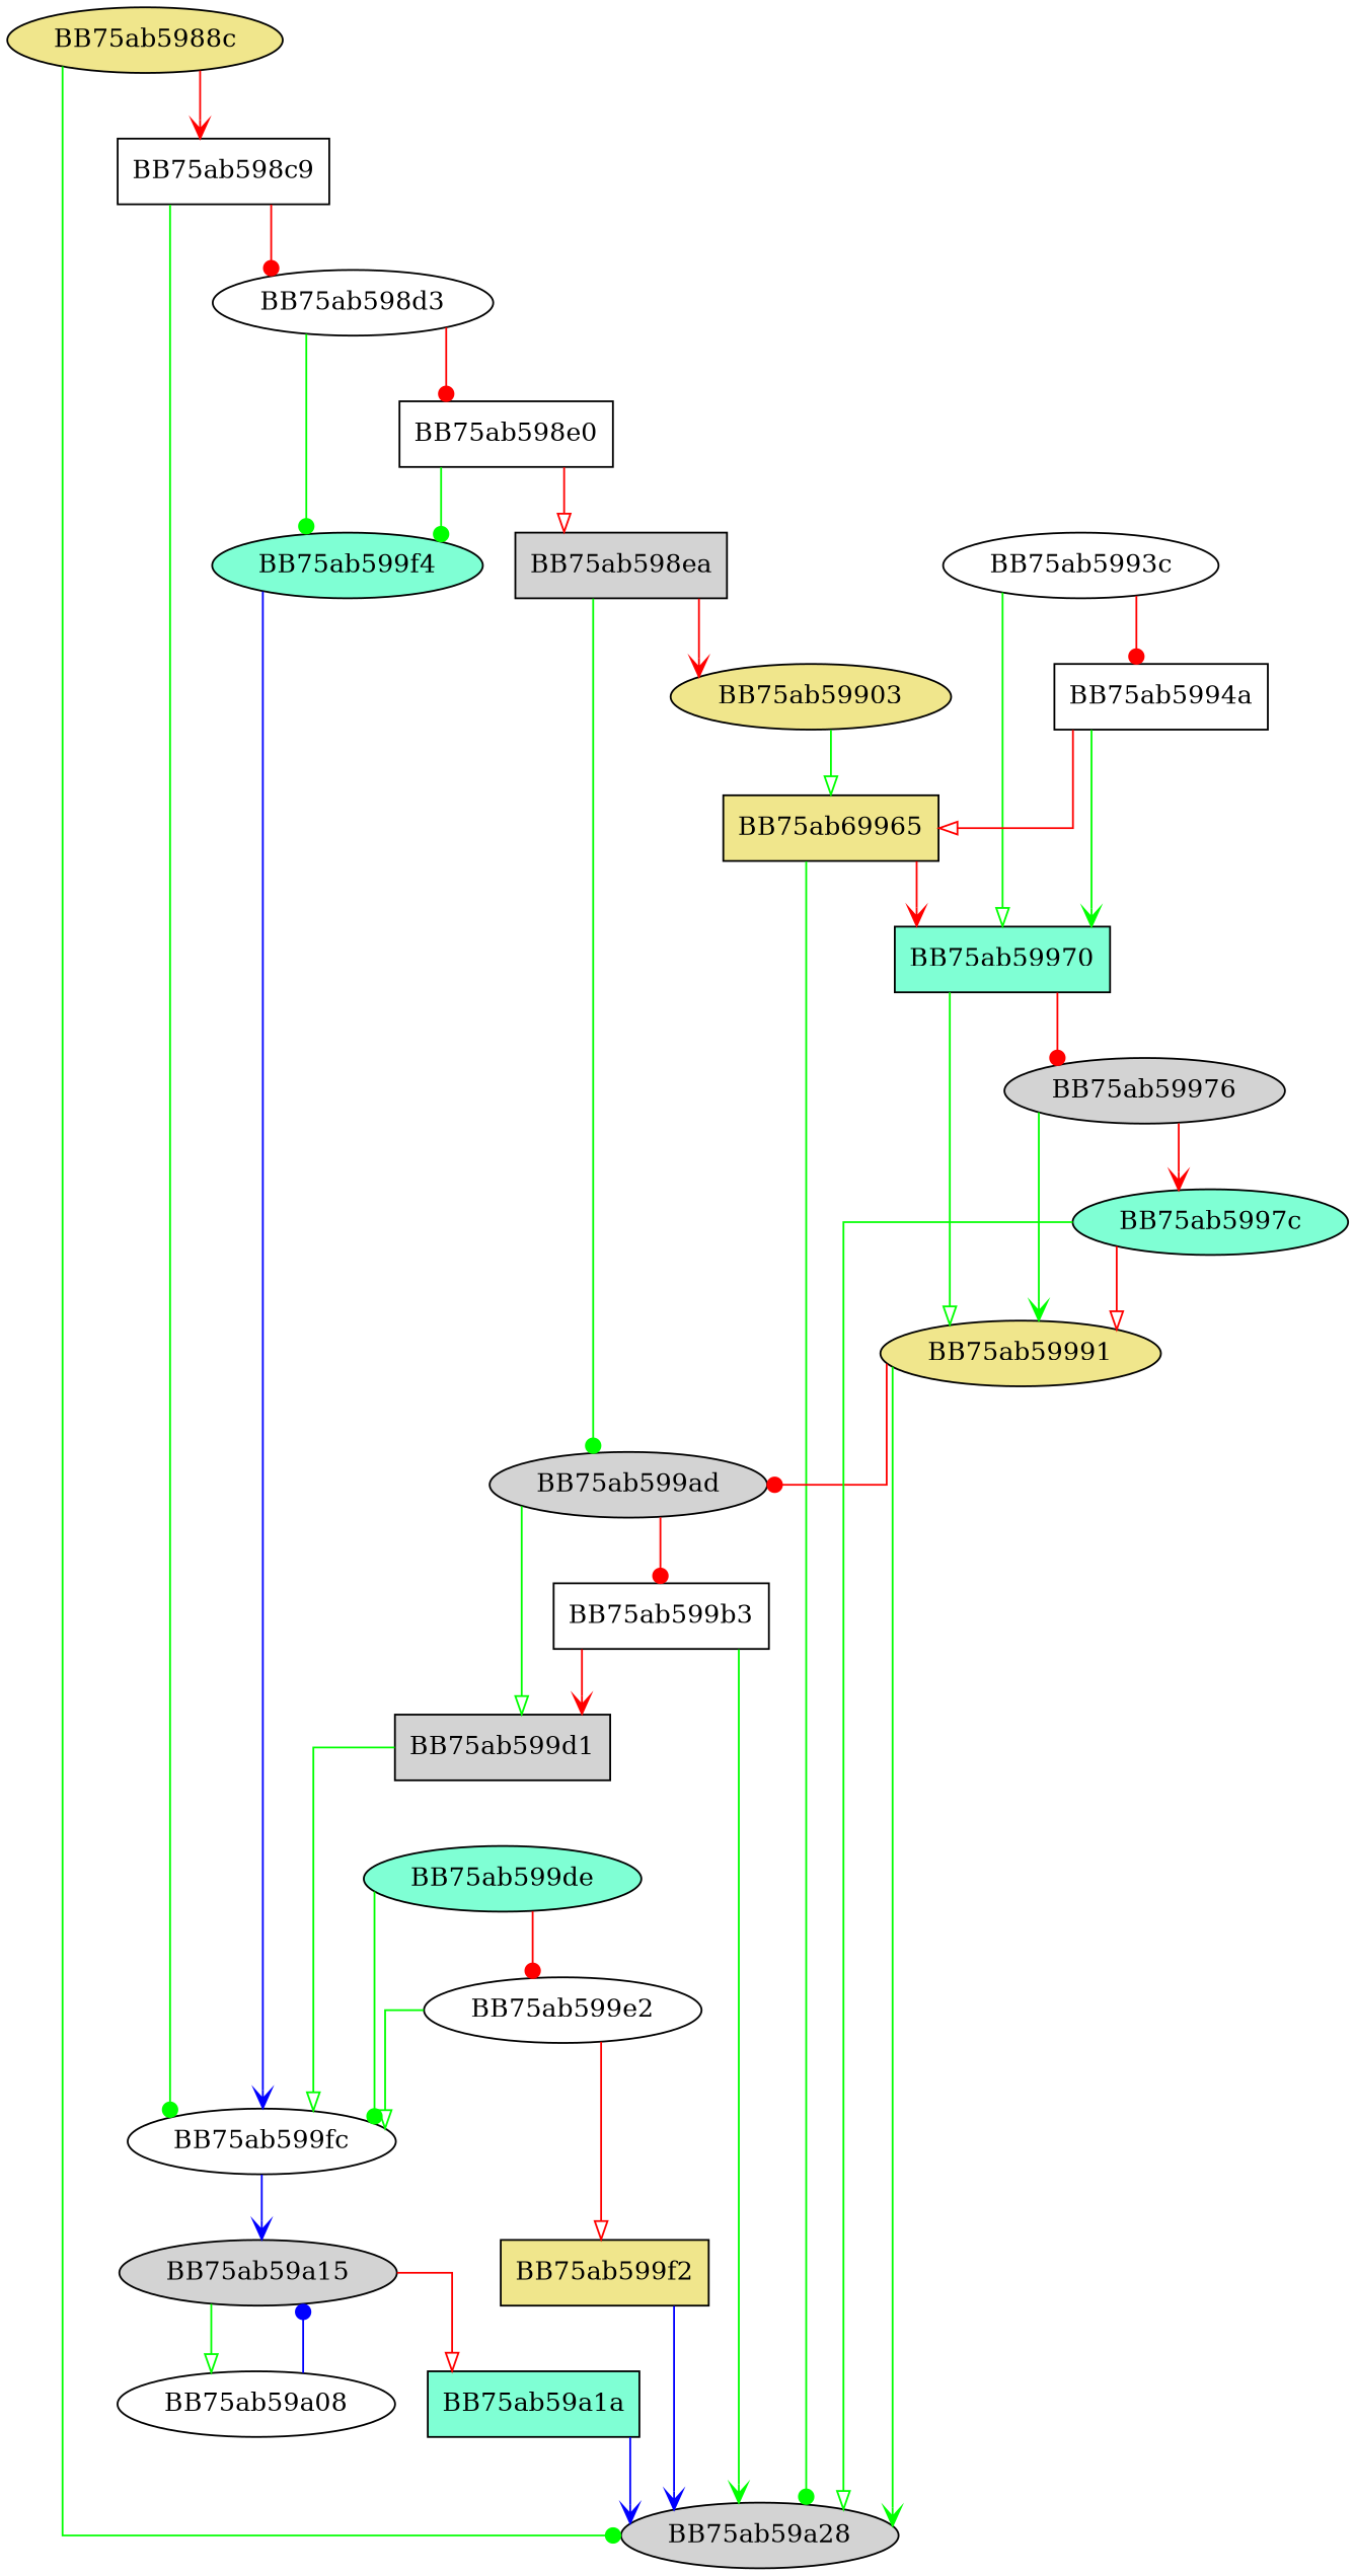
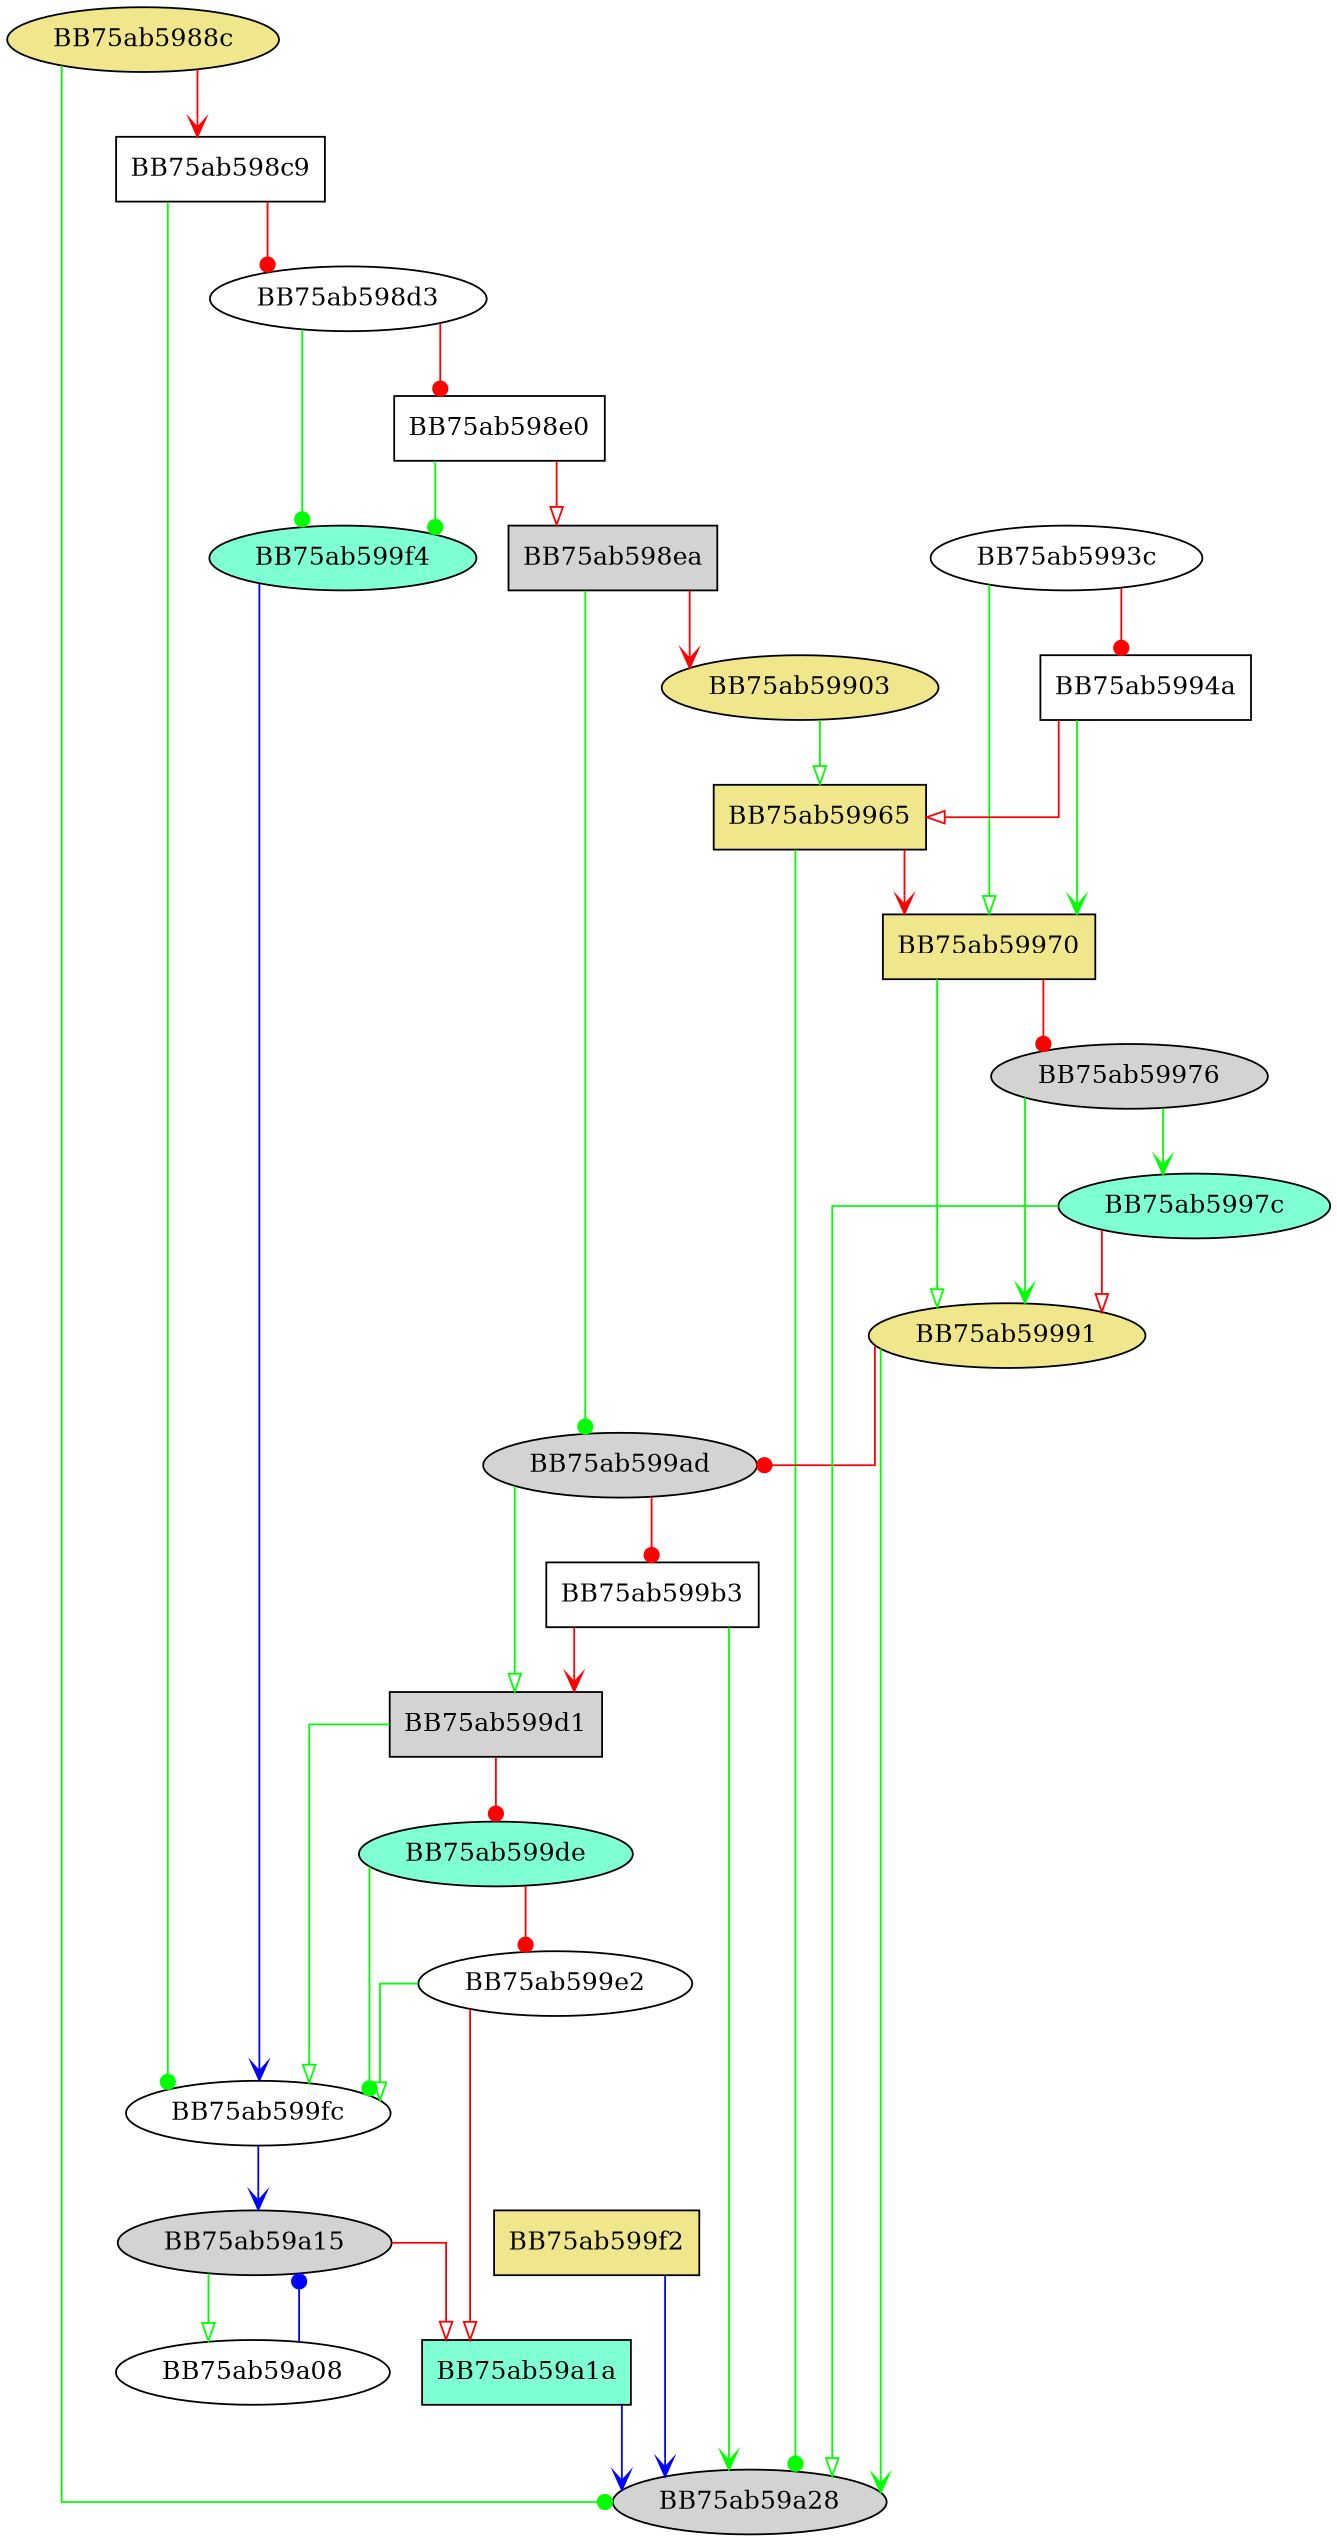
  digraph {
    splines=ortho
    node [fillcolor=white shape=ellipse style=filled]
    edge [arrowhead=dot color=green]
    BB75ab5988c [fillcolor=khaki]
    BB75ab59a28 [fillcolor=lightgrey]
    BB75ab598c9 [shape=box]
    BB75ab599fc
    BB75ab598d3
    BB75ab59a15 [fillcolor=lightgrey]
    BB75ab599f4 [fillcolor=aquamarine]
    BB75ab598e0 [shape=box]
    BB75ab59a08
    BB75ab59a1a [fillcolor=aquamarine shape=box]
    BB75ab598ea [fillcolor=lightgrey shape=box]
    BB75ab599ad [fillcolor=lightgrey]
    BB75ab59903 [fillcolor=khaki]
    BB75ab599d1 [fillcolor=lightgrey shape=box]
    BB75ab599b3 [shape=box]
-   BB75ab59965 [fillcolor=khaki shape=box label=BB75ab69965]
+   BB75ab59965 [fillcolor=khaki shape=box]
    BB75ab599de [fillcolor=aquamarine]
-   BB75ab59970 [fillcolor=aquamarine shape=box]
+   BB75ab59970 [fillcolor=khaki shape=box]
    BB75ab5993c
    BB75ab5994a [shape=box]
    BB75ab59991 [fillcolor=khaki]
    BB75ab59976 [fillcolor=lightgrey]
    BB75ab5997c [fillcolor=aquamarine]
    BB75ab599e2
    BB75ab599f2 [fillcolor=khaki shape=box]
    BB75ab5988c -> BB75ab59a28
    BB75ab5988c -> BB75ab598c9 [arrowhead=vee color=red]
    BB75ab598c9 -> BB75ab599fc
    BB75ab598c9 -> BB75ab598d3 [color=red]
    BB75ab599fc -> BB75ab59a15 [arrowhead=vee color=blue]
    BB75ab598d3 -> BB75ab599f4
    BB75ab598d3 -> BB75ab598e0 [color=red]
    BB75ab59a15 -> BB75ab59a08 [arrowhead=onormal]
    BB75ab59a15 -> BB75ab59a1a [arrowhead=onormal color=red]
    BB75ab599f4 -> BB75ab599fc [arrowhead=vee color=blue]
    BB75ab598e0 -> BB75ab599f4
    BB75ab598e0 -> BB75ab598ea [arrowhead=onormal color=red]
    BB75ab59a08 -> BB75ab59a15 [color=blue]
    BB75ab59a1a -> BB75ab59a28 [arrowhead=vee color=blue]
    BB75ab598ea -> BB75ab599ad
    BB75ab598ea -> BB75ab59903 [arrowhead=vee color=red]
    BB75ab599ad -> BB75ab599d1 [arrowhead=onormal]
    BB75ab599ad -> BB75ab599b3 [color=red]
    BB75ab59903 -> BB75ab59965 [arrowhead=onormal]
    BB75ab599d1 -> BB75ab599fc [arrowhead=onormal]
+   BB75ab599d1 -> BB75ab599de [color=red]
    BB75ab599b3 -> BB75ab59a28 [arrowhead=vee]
    BB75ab599b3 -> BB75ab599d1 [arrowhead=vee color=red]
    BB75ab59965 -> BB75ab59a28
    BB75ab59965 -> BB75ab59970 [arrowhead=vee color=red]
    BB75ab599de -> BB75ab599fc
    BB75ab599de -> BB75ab599e2 [color=red]
    BB75ab59970 -> BB75ab59991 [arrowhead=onormal]
    BB75ab59970 -> BB75ab59976 [color=red]
    BB75ab5993c -> BB75ab59970 [arrowhead=onormal]
    BB75ab5993c -> BB75ab5994a [color=red]
    BB75ab5994a -> BB75ab59965 [arrowhead=onormal color=red]
    BB75ab5994a -> BB75ab59970 [arrowhead=vee]
    BB75ab59991 -> BB75ab59a28 [arrowhead=vee]
    BB75ab59991 -> BB75ab599ad [color=red]
    BB75ab59976 -> BB75ab59991 [arrowhead=vee]
-   BB75ab59976 -> BB75ab5997c [arrowhead=vee color=red]
+   BB75ab59976 -> BB75ab5997c [arrowhead=vee]
    BB75ab5997c -> BB75ab59a28 [arrowhead=onormal]
    BB75ab5997c -> BB75ab59991 [arrowhead=onormal color=red]
    BB75ab599e2 -> BB75ab599fc [arrowhead=onormal]
-   BB75ab599e2 -> BB75ab599f2 [arrowhead=onormal color=red]
+   BB75ab599e2 -> BB75ab59a1a [arrowhead=onormal color=red]
    BB75ab599f2 -> BB75ab59a28 [arrowhead=vee color=blue]
  }
